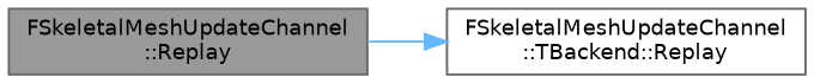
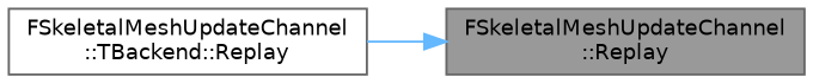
  digraph {
    rankdir=RL
    node [fontname=Helvetica fontsize=10 shape=box style=filled]
    n1 [color=gray40 fillcolor=grey60 fontcolor=black height=0.2 label="FSkeletalMeshUpdateChannel\l::Replay" width=0.4]
    n2 [color=grey40 fillcolor=white height=0.2 label="FSkeletalMeshUpdateChannel\l::TBackend::Replay" width=0.4]
-   n2 -> n1 [color=steelblue1 dir=back fontname=Helvetica fontsize=10 labelfontname=Helvetica labelfontsize=10 style=solid]
+   n1 -> n2 [color=steelblue1 dir=back fontname=Helvetica fontsize=10 labelfontname=Helvetica labelfontsize=10 style=solid]
  }
